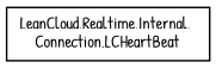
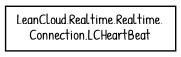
  digraph {
    rankdir=LR
    fontname="Patrick Hand"
-   n1 [color=black fillcolor=white fontname="Patrick Hand" fontsize=10 height=0.2 label="LeanCloud.Realtime.Internal.\lConnection.LCHeartBeat" shape=record style=filled width=0.4]
+   n1 [color=black fillcolor=white fontname="Patrick Hand" fontsize=10 height=0.2 label="LeanCloud.Realtime.Realtime.\lConnection.LCHeartBeat" shape=record style=filled width=0.4]
  }
